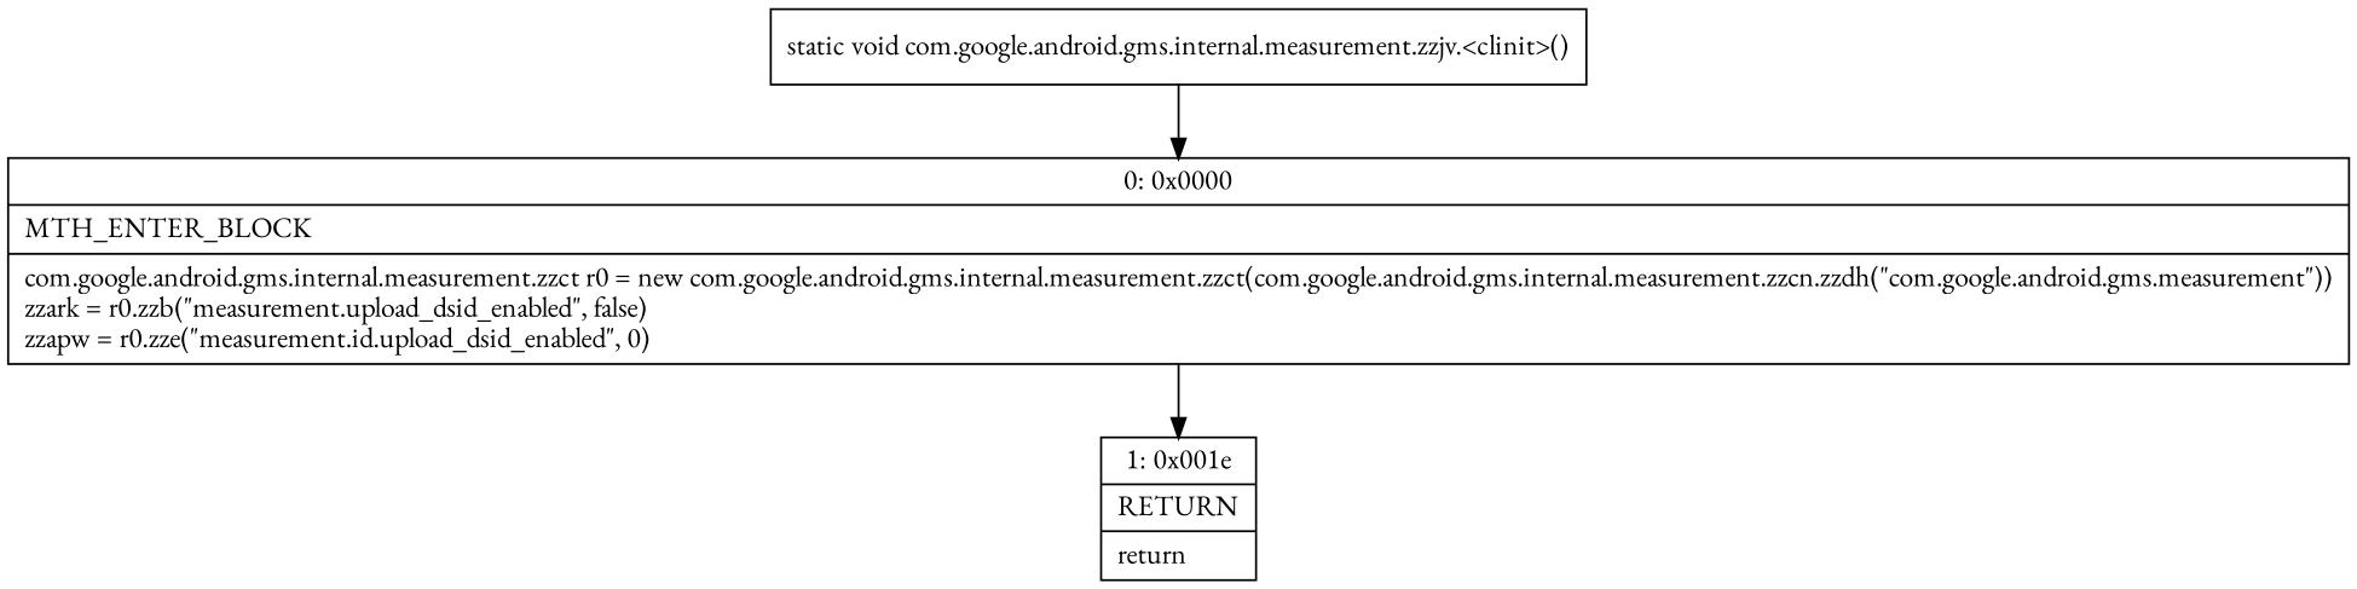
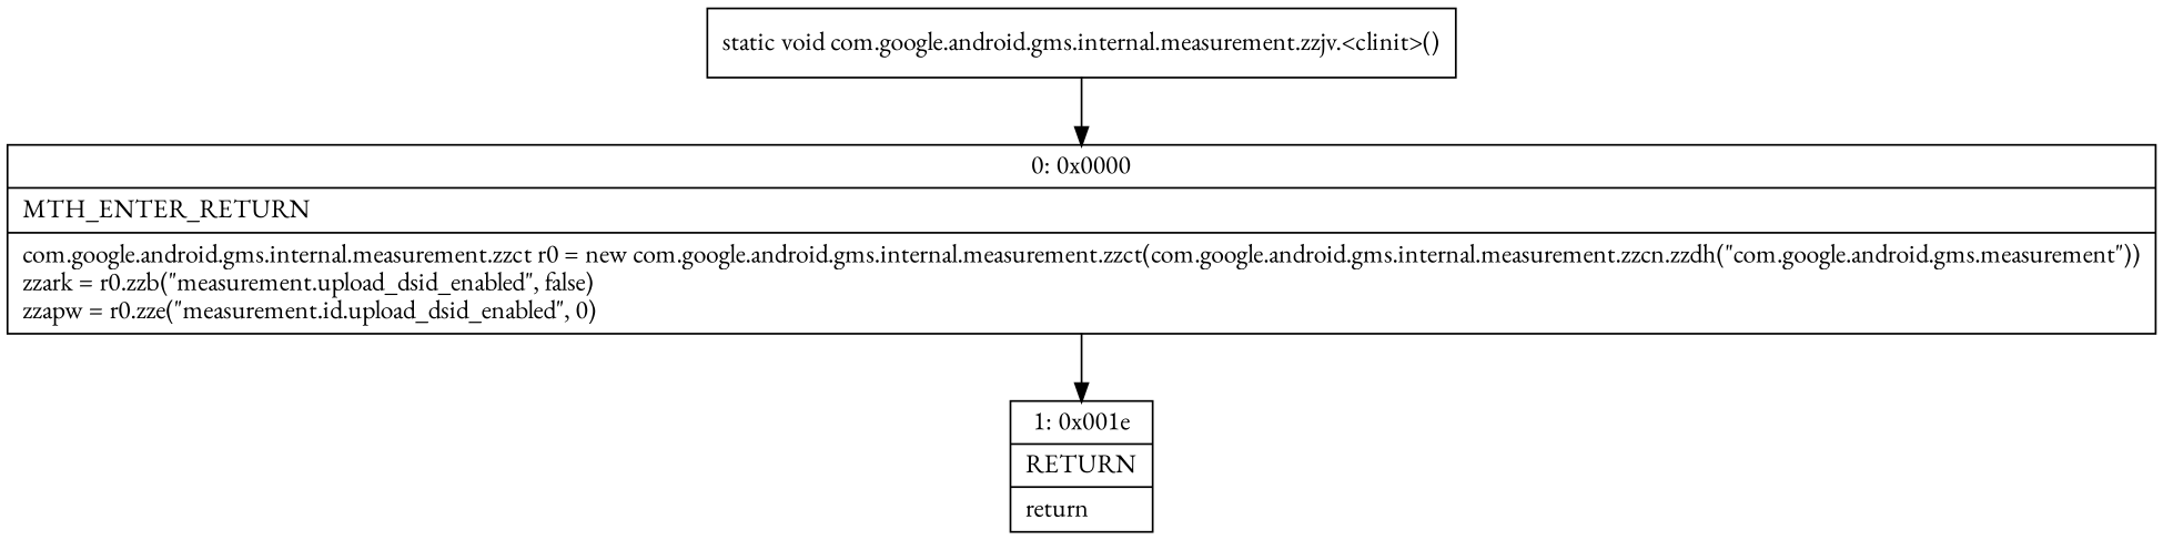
  digraph {
    fontname="EB Garamond"
    node [shape=record fontname="EB Garamond"]
    edge [fontname="EB Garamond"]
-   n1 [label="{0\:\ 0x0000|MTH_ENTER_BLOCK\l|com.google.android.gms.internal.measurement.zzct r0 = new com.google.android.gms.internal.measurement.zzct(com.google.android.gms.internal.measurement.zzcn.zzdh(\"com.google.android.gms.measurement\"))\lzzark = r0.zzb(\"measurement.upload_dsid_enabled\", false)\lzzapw = r0.zze(\"measurement.id.upload_dsid_enabled\", 0)\l}"]
+   n1 [label="{0\:\ 0x0000|MTH_ENTER_RETURN\l|com.google.android.gms.internal.measurement.zzct r0 = new com.google.android.gms.internal.measurement.zzct(com.google.android.gms.internal.measurement.zzcn.zzdh(\"com.google.android.gms.measurement\"))\lzzark = r0.zzb(\"measurement.upload_dsid_enabled\", false)\lzzapw = r0.zze(\"measurement.id.upload_dsid_enabled\", 0)\l}"]
    n2 [label="{1\:\ 0x001e|RETURN\l|return\l}"]
    n3 [label="{static void com.google.android.gms.internal.measurement.zzjv.\<clinit\>() }"]
    n1 -> n2
    n3 -> n1
  }
